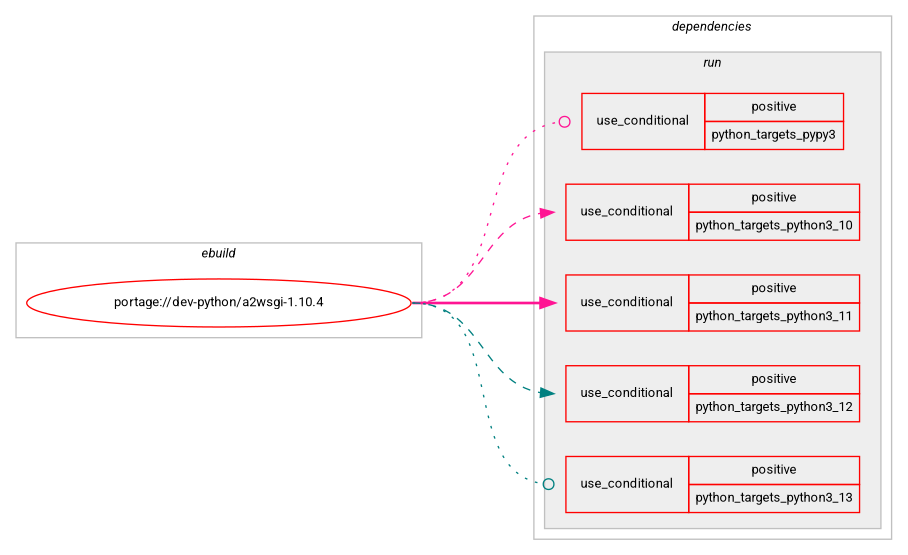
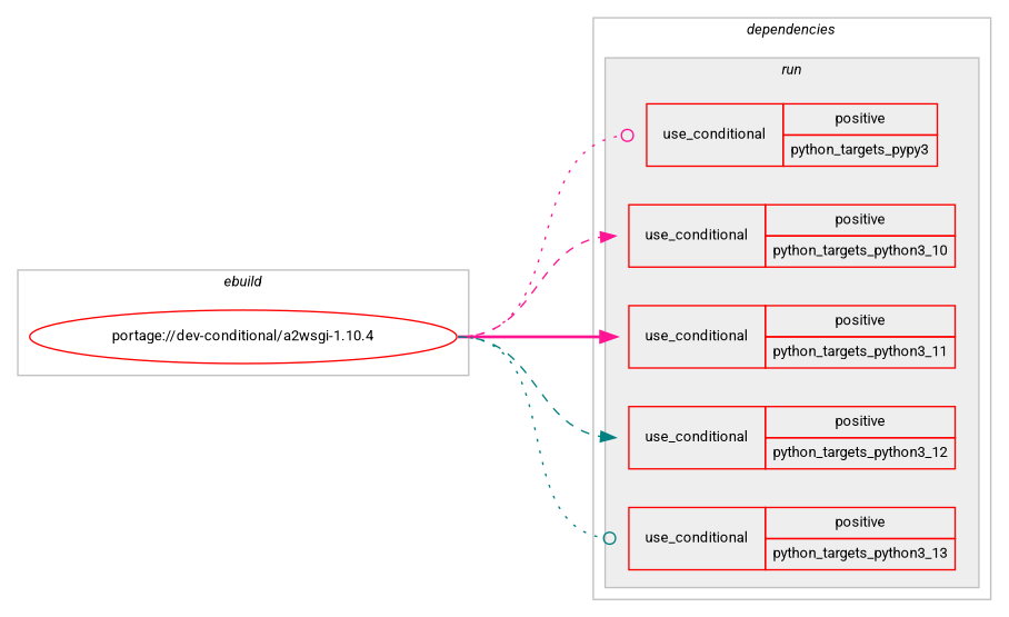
  digraph {
    compound=true
    concentrate=true
    fontname=Roboto
    fontsize=10
    newrank=true
    rankdir=LR
    ranksep=1.5
    node [color=red fontname=Roboto fontsize=10 shape=none]
    edge [arrowhead=normal headport=w style=dotted tailport=e weight=20 color=deeppink fontname=Roboto]
-   n1 [label="portage://dev-python/a2wsgi-1.10.4" width=4 shape=""]
+   n1 [label="portage://dev-conditional/a2wsgi-1.10.4" width=4 shape=""]
    n2 [label=<<TABLE BORDER="0" CELLBORDER="1" CELLSPACING="0" CELLPADDING="4"><TR><TD ROWSPAN="3" CELLPADDING="10">use_conditional</TD></TR><TR><TD>positive</TD></TR><TR><TD>python_targets_pypy3</TD></TR></TABLE>>]
    n3 [label=<<TABLE BORDER="0" CELLBORDER="1" CELLSPACING="0" CELLPADDING="4"><TR><TD ROWSPAN="3" CELLPADDING="10">use_conditional</TD></TR><TR><TD>positive</TD></TR><TR><TD>python_targets_python3_10</TD></TR></TABLE>>]
    n4 [label=<<TABLE BORDER="0" CELLBORDER="1" CELLSPACING="0" CELLPADDING="4"><TR><TD ROWSPAN="3" CELLPADDING="10">use_conditional</TD></TR><TR><TD>positive</TD></TR><TR><TD>python_targets_python3_11</TD></TR></TABLE>>]
    n5 [label=<<TABLE BORDER="0" CELLBORDER="1" CELLSPACING="0" CELLPADDING="4"><TR><TD ROWSPAN="3" CELLPADDING="10">use_conditional</TD></TR><TR><TD>positive</TD></TR><TR><TD>python_targets_python3_12</TD></TR></TABLE>>]
    n6 [label=<<TABLE BORDER="0" CELLBORDER="1" CELLSPACING="0" CELLPADDING="4"><TR><TD ROWSPAN="3" CELLPADDING="10">use_conditional</TD></TR><TR><TD>positive</TD></TR><TR><TD>python_targets_python3_13</TD></TR></TABLE>>]
    subgraph cluster_1 {
      color=gray
      label=<<i>ebuild</i>>
      rank=same
      n1
    }
    subgraph cluster_2 {
      color=gray
      label=<<i>dependencies</i>>
      subgraph cluster_3 {
        color=gray
        fillcolor="#eeeeee"
        label=<<i>compile</i>>
        style=filled
      }
      subgraph cluster_4 {
        color=gray
        fillcolor="#eeeeee"
        label=<<i>compile and run</i>>
        style=filled
      }
      subgraph cluster_5 {
        color=gray
        fillcolor="#eeeeee"
        label=<<i>run</i>>
        style=filled
        subgraph sub_6 {
          color=gray
          fillcolor="#eeeeee"
          label=<<i>run</i>>
          style=filled
          n2
        }
        subgraph sub_7 {
          color=gray
          fillcolor="#eeeeee"
          label=<<i>run</i>>
          style=filled
          n3
        }
        subgraph sub_8 {
          color=gray
          fillcolor="#eeeeee"
          label=<<i>run</i>>
          style=filled
          n4
        }
        subgraph sub_9 {
          color=gray
          fillcolor="#eeeeee"
          label=<<i>run</i>>
          style=filled
          n5
        }
        subgraph sub_10 {
          color=gray
          fillcolor="#eeeeee"
          label=<<i>run</i>>
          style=filled
          n6
        }
      }
    }
    subgraph cluster_11 {
      color=gray
      label=<<i>candidates</i>>
      rank=same
    }
    n1 -> n2 [arrowhead=odot]
    n1 -> n3 [style=dashed]
    n1 -> n4 [style=bold]
    n1 -> n5 [style=dashed color=teal]
    n1 -> n6 [arrowhead=odot color=teal]
  }
